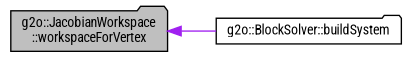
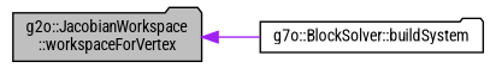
  digraph {
    rankdir=LR
    fontname="Roboto Condensed"
    node [color=black fontname="Roboto Condensed" fontsize=10 shape=folder style=filled]
    n1 [fillcolor=grey75 fontcolor=black height=0.2 label="g2o::JacobianWorkspace\l::workspaceForVertex" width=0.4]
-   n2 [fillcolor=white height=0.2 label="g2o::BlockSolver::buildSystem" width=0.4]
+   n2 [fillcolor=white height=0.2 label="g7o::BlockSolver::buildSystem" width=0.4]
    n1 -> n2 [color=purple dir=back fontname="Roboto Condensed" fontsize=10 labelfontname=Helvetica labelfontsize=10 style=solid]
  }
